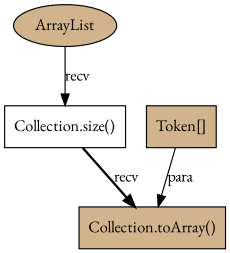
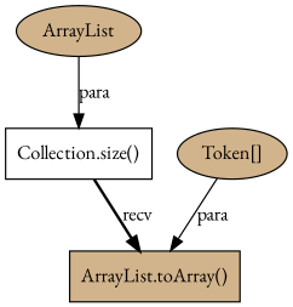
  digraph {
    fontname="EB Garamond"
    node [fillcolor=tan fontname="EB Garamond" shape=box style=filled]
    edge [fontname="EB Garamond" style=solid]
-   n1 [label="Collection.toArray()"]
+   n1 [label="ArrayList.toArray()"]
    n2 [label=ArrayList shape=ellipse]
    n3 [fillcolor=white label="Collection.size()"]
-   n4 [label="Token[]"]
-   n2 -> n3 [label=recv]
+   n4 [label="Token[]" shape=ellipse]
+   n2 -> n3 [label=para]
    n3 -> n1 [label=recv style=bold]
    n4 -> n1 [label=para]
  }
